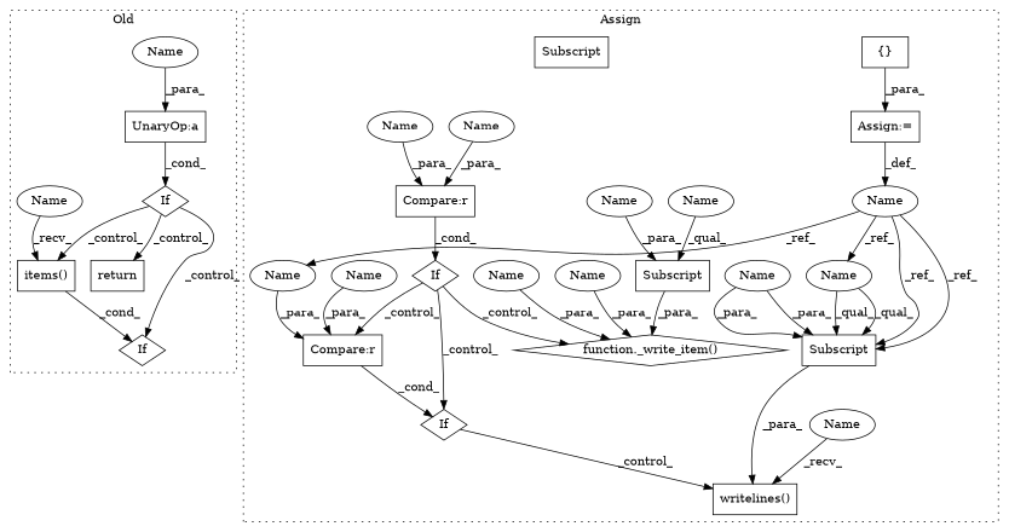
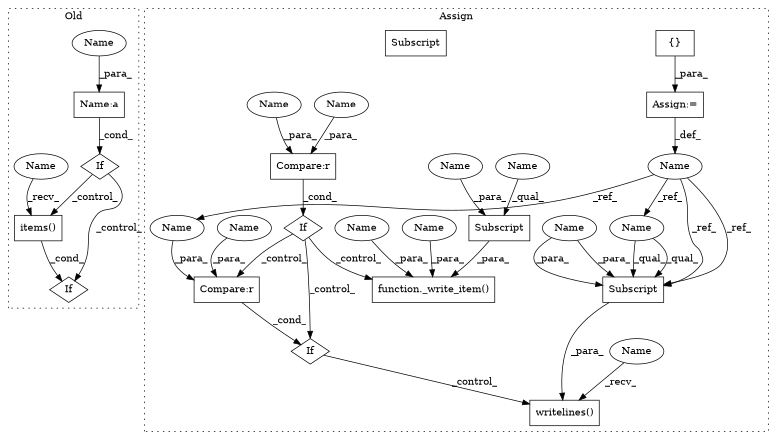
  digraph {
    node [a=87 l=4 s=18134 shape=ellipse]
-   n1 [a=93 l=6 label=return s=15686 shape=box]
    n2 [a=96 l=3 label=If s=15654 shape=diamond]
-   n3 [a=61 l=15 label="UnaryOp:a" s=15657 shape=box]
+   n3 [a=61 l=15 label="Name:a" s=15657 shape=box]
    n4 [a=96 l=3 label=If s=16023 shape=diamond]
    n5 [a=75 l=19 label="items()" s=15982 shape=box]
    n6 [l=11 label=Name s=15661]
    n7 [l=11 label=Name s=15982]
    n8 [a=75 l="13,1" label="writelines()" s="18173,18197" shape=box]
-   n9 [a=75 l="12,1" label="function._write_item()" s="18069,18107" shape=diamond]
+   n9 [a=75 l="12,1" label="function._write_item()" s="18069,18107" shape=box]
    n10 [a=96 l=0 label=If shape=diamond]
    n11 [a=96 l=3 label=If s=18021 shape=diamond]
    n12 [a=95 l="2,1" label="{}" s="17754,17755" shape=box]
    n13 [a=63 l="11,0" label=Subscript s="18186,0" shape=box]
    n14 [l=5 label=Name s=17746]
    n15 [a=63 l="17,0" label=Subscript s="18090,0" shape=box]
    n16 [a=40 l=19 label="Compare:r" s=18024 shape=box]
    n17 [a=40 l=13 label="Compare:r" shape=box]
    n18 [a=68 l=3 label="Assign:=" s=17751 shape=box]
    n19 [l=5 label=Name s=18142]
    n20 [a=63 l="11,0" label=Subscript s="18186,0" shape=box]
    n21 [l=5 label=Name s=18186]
    n22 [l=1 label=Name s=18173]
    n23 [l=1 label=Name s=18081]
    n24 [l=11 label=Name s=18090]
    n25 [l=11 label=Name s=18032]
    n26 [label=Name s=18102]
    n27 [label=Name]
    n28 [label=Name s=18192]
    n29 [label=Name s=18084]
    n30 [label=Name s=18024]
    subgraph cluster_1 {
      label=Old
      style=dotted
-     n1
      n2
      n3
      n4
      n5
      n6
      n7
    }
    subgraph cluster_2 {
      label=Assign
      style=dotted
      n8
      n9
      n10
      n11
      n12
      n13
      n14
      n15
      n16
      n17
      n18
      n19
      n20
      n21
      n22
      n23
      n24
      n25
      n26
      n27
      n28
      n29
      n30
    }
-   n2 -> n1 [label=_control_]
    n2 -> n4 [label=_control_]
    n2 -> n5 [label=_control_]
    n3 -> n2 [label=_cond_]
    n5 -> n4 [label=_cond_]
    n6 -> n3 [label=_para_]
    n7 -> n5 [label=_recv_]
    n10 -> n8 [label=_control_]
    n11 -> n9 [label=_control_]
    n11 -> n10 [label=_control_]
    n11 -> n17 [label=_control_]
    n12 -> n18 [label=_para_]
    n14 -> n19 [label=_ref_]
    n14 -> n20 [label=_ref_]
    n14 -> n20 [label=_ref_]
    n14 -> n21 [label=_ref_]
    n15 -> n9 [label=_para_]
    n16 -> n11 [label=_cond_]
    n17 -> n10 [label=_cond_]
    n18 -> n14 [label=_def_]
    n19 -> n17 [label=_para_]
    n20 -> n8 [label=_para_]
    n21 -> n20 [label=_qual_]
    n21 -> n20 [label=_qual_]
    n22 -> n8 [label=_recv_]
    n23 -> n9 [label=_para_]
    n24 -> n15 [label=_qual_]
    n25 -> n16 [label=_para_]
    n26 -> n15 [label=_para_]
    n27 -> n17 [label=_para_]
    n28 -> n20 [label=_para_]
    n28 -> n20 [label=_para_]
    n29 -> n9 [label=_para_]
    n30 -> n16 [label=_para_]
  }
